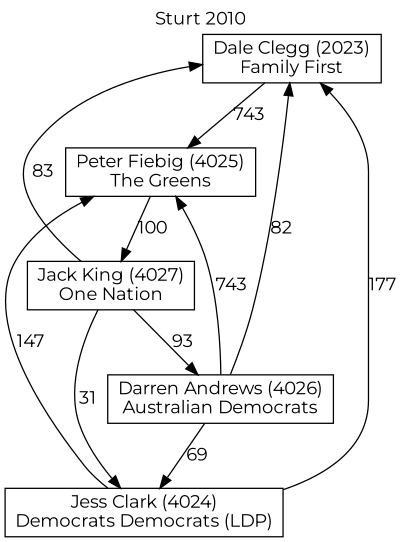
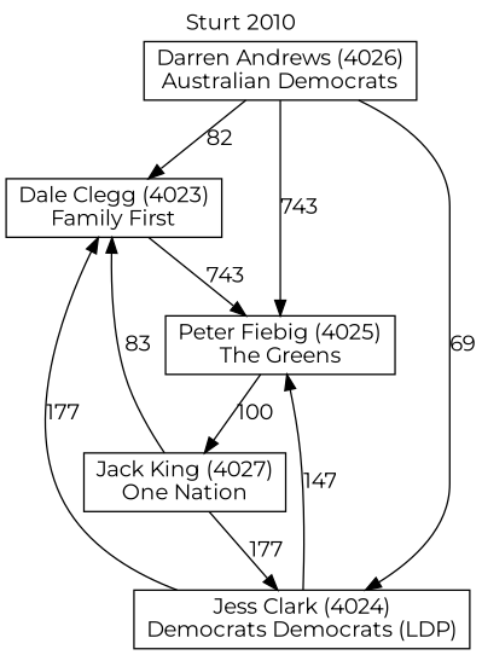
  digraph {
    fontname=Montserrat
    label="Sturt 2010"
    labelloc=t
    mclimit=10
    node [fontname=Montserrat shape=box]
    edge [fontname=Montserrat]
-   n1 [label="Dale Clegg (2023)\nFamily First"]
+   n1 [label="Dale Clegg (4023)\nFamily First"]
    n2 [label="Peter Fiebig (4025)\nThe Greens"]
    n3 [label="Jack King (4027)\nOne Nation"]
    n4 [label="Darren Andrews (4026)\nAustralian Democrats"]
    n5 [label="Jess Clark (4024)\nDemocrats Democrats (LDP)"]
    n1 -> n2 [label=743]
    n2 -> n3 [label=100]
    n3 -> n1 [label=83]
-   n3 -> n4 [label=93]
-   n3 -> n5 [label=31]
+   n3 -> n5 [label=177]
    n4 -> n1 [label=82]
    n4 -> n2 [label=743]
    n4 -> n5 [label=69]
    n5 -> n1 [label=177]
    n5 -> n2 [label=147]
  }
